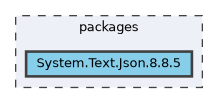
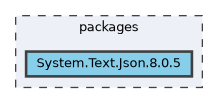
  digraph {
    compound=true
    rankdir=LR
    fontname="DejaVu Sans"
-   n1 [color=grey25 fillcolor=skyblue fontname="DejaVu Sans" fontsize=10 height=0.2 label="System.Text.Json.8.8.5" shape=box style="filled,bold" width=0.4]
+   n1 [color=grey25 fillcolor=skyblue fontname="DejaVu Sans" fontsize=10 height=0.2 label="System.Text.Json.8.0.5" shape=box style="filled,bold" width=0.4]
    subgraph cluster_1 {
      bgcolor="#edf0f7"
      fontsize=10
      label=packages
      pencolor=grey25
      style="filled,dashed"
      n1
    }
  }
